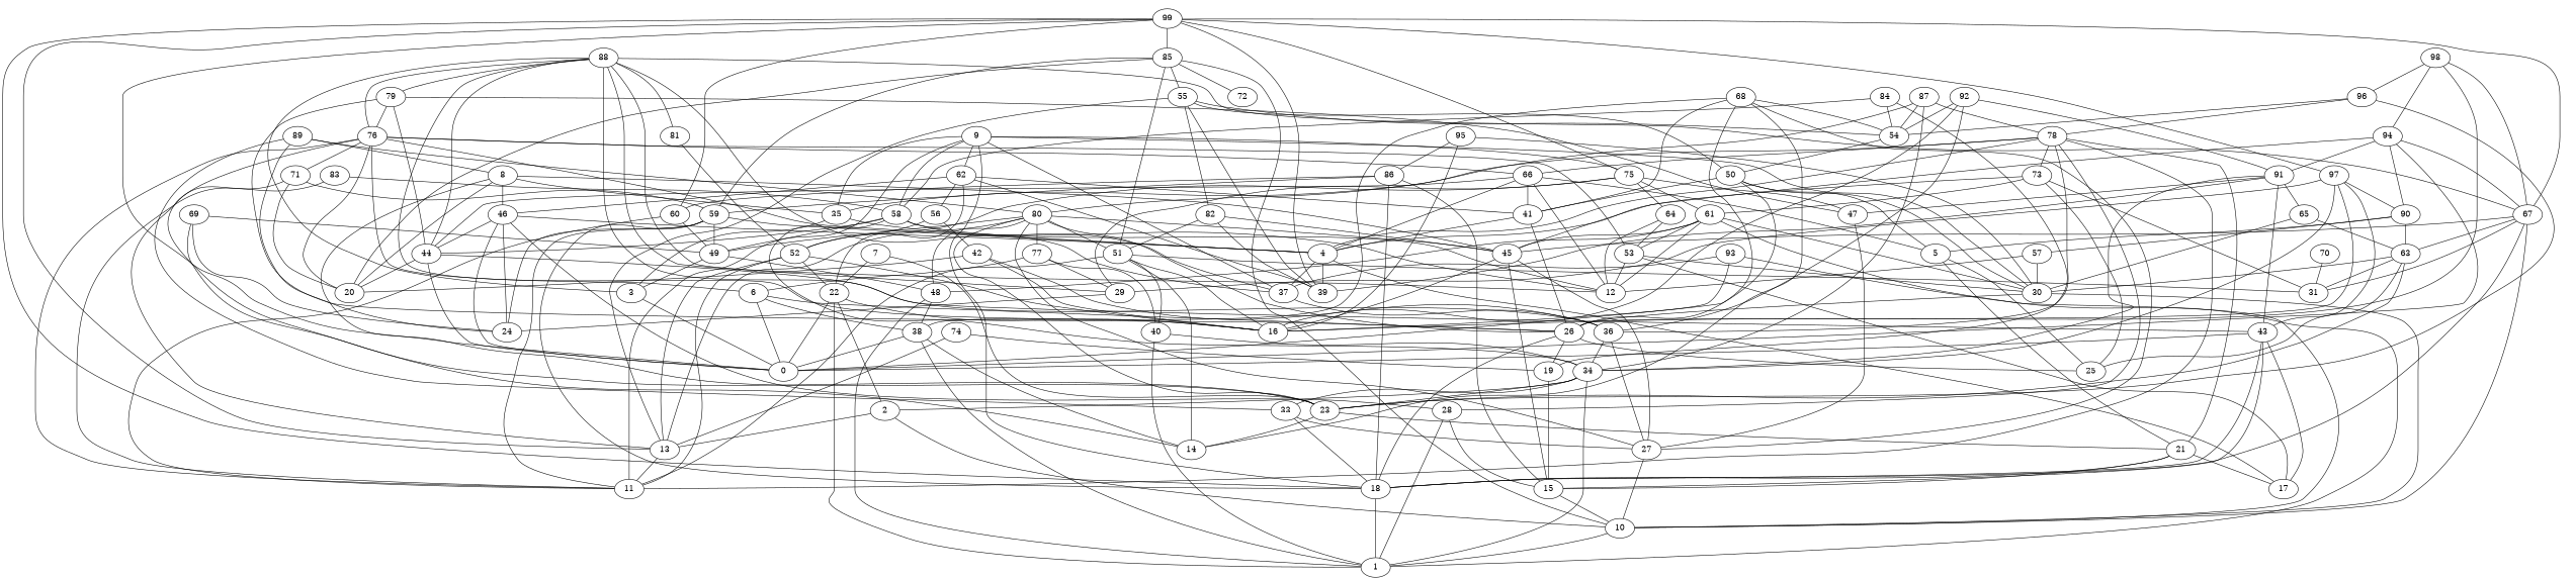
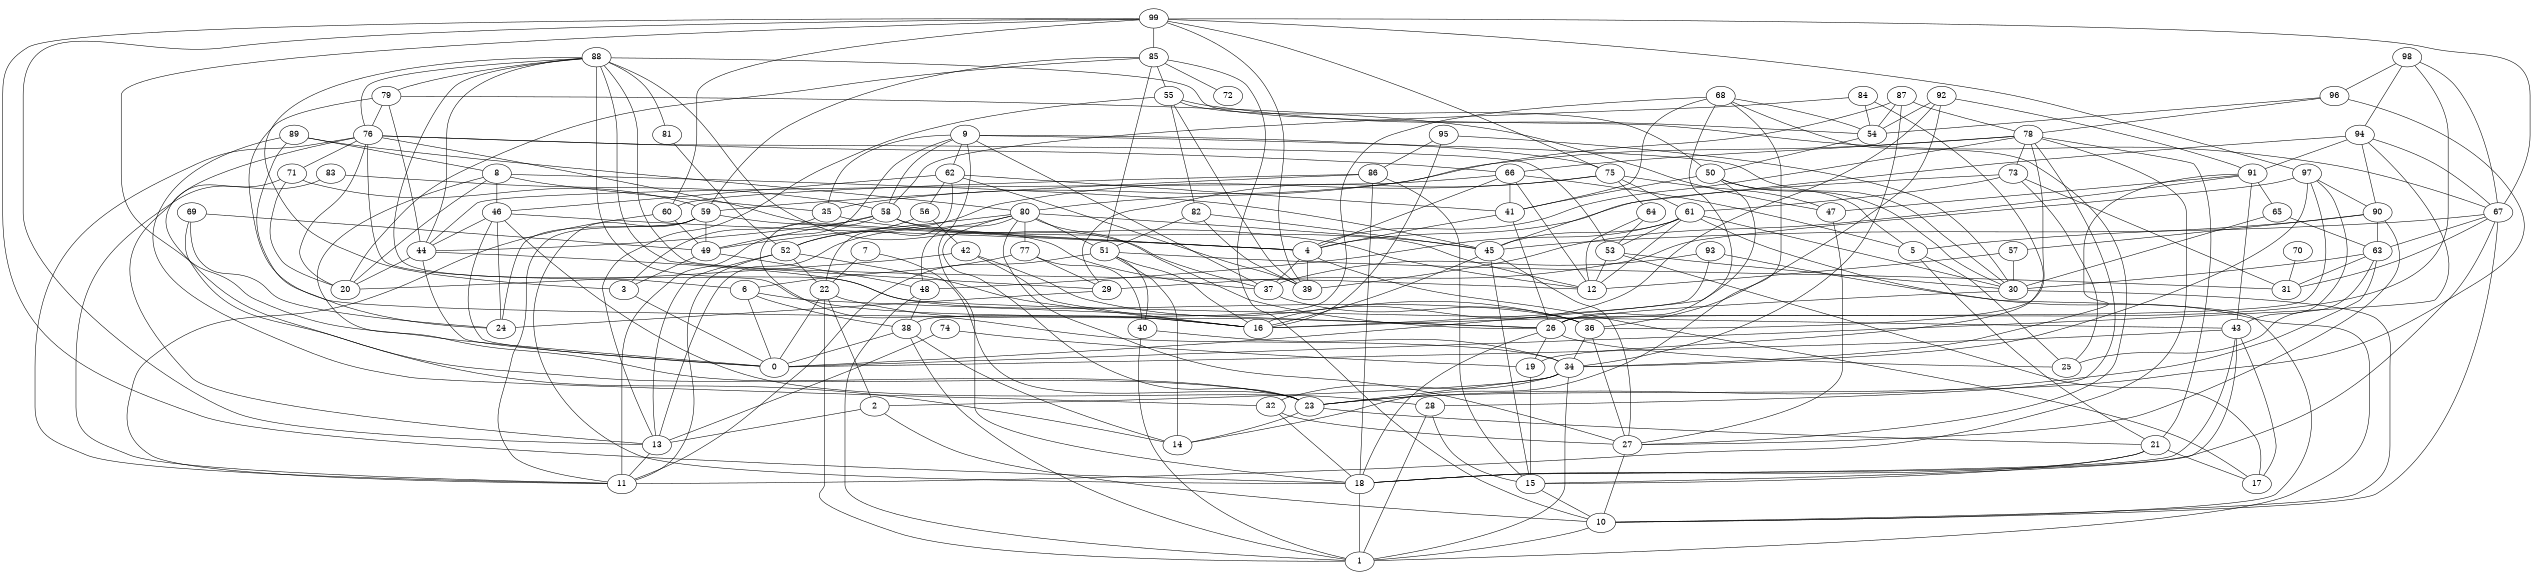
  digraph {
    edge [color=black dir=none]
    40
    34
    1
    23
-   32 [label=33]
+   32
    2
    71
    59
    13
    20
    22
    11
    4
    24
    18
    49
    56
    42
    52
    16
    36
    75
    64
    29
    47
    61
    53
    12
    91
    43
    39
    65
    17
    0
    15
    98
    96
    94
    67
    78
    54
    99
    85
    97
    60
    10
    51
    55
    72
    90
    26
    27
    63
    57
    5
    30
    83
    82
    58
    45
    35
    3
    8
    46
    66
    28
    21
    73
    41
    44
    37
    89
    80
    50
    14
    31
    25
    48
    92
    19
    68
    38
    62
    77
    6
    7
    88
    81
    79
    76
    95
    86
    69
    70
    74
    9
    93
    87
    84
    subgraph sub_1 {
      40
      34
      1
      23
      32
      2
      71
      59
      13
      20
      22
      11
      4
      24
      18
      49
      56
      42
      52
      16
      36
      75
      64
      29
      47
      61
      53
      12
      91
      43
      39
      65
      17
      0
      15
      98
      96
      94
      67
      78
      54
      99
      85
      97
      60
      10
      51
      55
      72
      90
      26
      27
      63
      57
      5
      30
      83
      82
      58
      45
      35
      3
      8
      46
      66
      28
      21
      73
      41
      44
      37
      89
      80
      50
      14
      31
      25
      48
      92
      19
      68
      38
      62
      77
      6
      7
      88
      81
      79
      76
      95
      86
      69
      70
      74
      9
      93
      87
      84
    }
    40 -> 34
    40 -> 1
    34 -> 1
    34 -> 23
    34 -> 32
    34 -> 2
    23 -> 21
    23 -> 14
    32 -> 18
    32 -> 27
    2 -> 13
    2 -> 10
    71 -> 59
    71 -> 13
    71 -> 20
    59 -> 11
    59 -> 4
    59 -> 24
    59 -> 18
    59 -> 49
    13 -> 11
    22 -> 1
    22 -> 2
    22 -> 16
    22 -> 0
    4 -> 39
    4 -> 17
    4 -> 37
    18 -> 1
    49 -> 3
    49 -> 48
    56 -> 42
    56 -> 52
    42 -> 20
    42 -> 16
    42 -> 36
    52 -> 13
    52 -> 22
    52 -> 11
    52 -> 16
    36 -> 34
    36 -> 27
    75 -> 52
    75 -> 64
    75 -> 29
    75 -> 47
    75 -> 61
    64 -> 53
    64 -> 12
    29 -> 24
    47 -> 27
    61 -> 53
    61 -> 12
    61 -> 10
    61 -> 30
    61 -> 45
    61 -> 48
    53 -> 12
    53 -> 17
    53 -> 30
    91 -> 34
    91 -> 47
    91 -> 43
    91 -> 39
    91 -> 65
    43 -> 18
    43 -> 17
    43 -> 0
    43 -> 15
    65 -> 63
    65 -> 30
    15 -> 10
    98 -> 16
    98 -> 96
    98 -> 94
    98 -> 67
    96 -> 23
    96 -> 78
    96 -> 54
    94 -> 91
    94 -> 0
    94 -> 67
    94 -> 90
    94 -> 45
    67 -> 18
    67 -> 10
    67 -> 63
    67 -> 45
    67 -> 31
    78 -> 11
    78 -> 4
    78 -> 36
    78 -> 35
    78 -> 66
    78 -> 28
    78 -> 21
    78 -> 73
    54 -> 50
    99 -> 13
    99 -> 18
    99 -> 75
    99 -> 39
    99 -> 0
    99 -> 67
    99 -> 85
    99 -> 97
    99 -> 60
    85 -> 59
    85 -> 20
    85 -> 10
    85 -> 51
    85 -> 55
    85 -> 72
    97 -> 34
    97 -> 29
    97 -> 43
    97 -> 90
    97 -> 26
    60 -> 11
    60 -> 49
    10 -> 1
    51 -> 40
    51 -> 11
    51 -> 16
    51 -> 14
    51 -> 31
    55 -> 13
    55 -> 39
    55 -> 54
    55 -> 82
    55 -> 50
+   90 -> 27
    90 -> 63
    90 -> 57
    90 -> 5
    26 -> 18
    26 -> 25
    26 -> 19
    27 -> 10
    63 -> 23
    63 -> 30
    63 -> 31
    63 -> 25
    57 -> 12
    57 -> 30
    5 -> 21
    5 -> 25
    30 -> 10
    30 -> 26
    83 -> 11
    83 -> 58
    82 -> 39
    82 -> 51
    82 -> 45
    58 -> 34
    58 -> 49
    58 -> 12
    58 -> 44
    58 -> 37
    45 -> 16
    45 -> 15
    45 -> 27
    35 -> 12
    35 -> 3
    3 -> 0
    8 -> 23
    8 -> 20
    8 -> 45
    8 -> 35
    8 -> 46
    46 -> 4
    46 -> 24
    46 -> 0
    46 -> 28
    46 -> 44
    66 -> 4
    66 -> 12
    66 -> 5
    66 -> 41
    66 -> 44
    28 -> 1
    28 -> 15
    21 -> 18
    21 -> 17
    21 -> 15
    73 -> 4
    73 -> 61
    73 -> 31
    73 -> 25
    41 -> 4
    41 -> 26
    44 -> 20
    44 -> 43
    44 -> 0
    37 -> 36
    89 -> 32
    89 -> 24
    89 -> 8
    89 -> 80
    80 -> 23
    80 -> 13
    80 -> 49
    80 -> 51
    80 -> 26
    80 -> 27
    80 -> 45
    80 -> 48
    80 -> 77
    50 -> 0
    50 -> 5
    50 -> 30
    50 -> 41
    48 -> 1
    48 -> 38
    92 -> 16
    92 -> 36
    92 -> 91
    92 -> 54
    19 -> 15
    68 -> 54
    68 -> 26
    68 -> 27
    68 -> 41
    68 -> 14
    68 -> 38
    38 -> 1
    38 -> 0
    38 -> 14
    62 -> 22
    62 -> 56
    62 -> 39
    62 -> 46
    62 -> 41
    77 -> 40
    77 -> 29
    77 -> 6
    6 -> 0
    6 -> 26
    6 -> 38
    7 -> 23
    7 -> 22
    88 -> 16
    88 -> 36
    88 -> 29
    88 -> 12
    88 -> 67
    88 -> 3
    88 -> 44
    88 -> 37
    88 -> 81
    88 -> 79
    88 -> 76
    81 -> 52
    79 -> 47
    79 -> 26
    79 -> 44
    79 -> 76
    76 -> 23
    76 -> 71
    76 -> 20
    76 -> 11
    76 -> 4
    76 -> 53
    76 -> 66
    76 -> 6
    95 -> 16
    95 -> 30
    95 -> 86
    86 -> 59
    86 -> 18
    86 -> 15
    86 -> 60
    69 -> 24
    69 -> 49
    69 -> 14
    70 -> 31
    74 -> 13
    74 -> 19
    9 -> 11
    9 -> 18
    9 -> 75
    9 -> 30
    9 -> 58
    9 -> 35
    9 -> 37
    9 -> 62
    93 -> 1
    93 -> 16
    93 -> 37
    87 -> 34
    87 -> 78
    87 -> 54
    87 -> 80
    84 -> 54
    84 -> 58
    84 -> 19
  }
